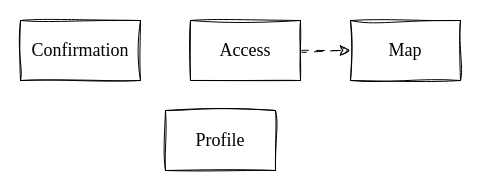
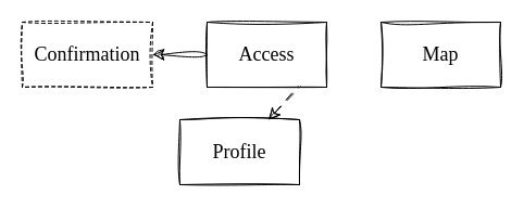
  <mxCell id="0" />
  <mxCell id="1" parent="0" />
- <mxCell id="3" style="edgeStyle=none;curved=1;sketch=1;hachureGap=4;jiggle=2;curveFitting=1;orthogonalLoop=1;jettySize=auto;html=1;exitX=1;exitY=0.5;exitDx=0;exitDy=0;entryX=0;entryY=0.5;entryDx=0;entryDy=0;fontSize=12;startSize=8;endSize=8;dashed=1;dashPattern=8 8;" edge="1" parent="1" source="4" target="6"><mxGeometry relative="1" as="geometry" /></mxCell>
+ <mxCell id="2" style="edgeStyle=none;curved=1;sketch=1;hachureGap=4;jiggle=2;curveFitting=1;orthogonalLoop=1;jettySize=auto;html=1;exitX=0;exitY=0.5;exitDx=0;exitDy=0;entryX=1;entryY=0.5;entryDx=0;entryDy=0;fontSize=12;startSize=8;endSize=8;" edge="1" parent="1" source="4" target="5"><mxGeometry relative="1" as="geometry" /></mxCell>
+ <mxCell id="3" style="edgeStyle=none;curved=1;sketch=1;hachureGap=4;jiggle=2;curveFitting=1;orthogonalLoop=1;jettySize=auto;html=1;exitX=1;exitY=0.5;exitDx=0;exitDy=0;fontSize=12;startSize=8;endSize=8;dashed=1;dashPattern=8 8;" edge="1" parent="1" source="4" target="7"><mxGeometry relative="1" as="geometry" /></mxCell>
  <mxCell id="4" value="Access" style="rounded=0;whiteSpace=wrap;html=1;sketch=1;hachureGap=4;jiggle=2;curveFitting=1;fontSize=18;fontFamily=Architects Daughter;fontSource=https%3A%2F%2Ffonts.googleapis.com%2Fcss%3Ffamily%3DArchitects%2BDaughter;" vertex="1" parent="1"><mxGeometry x="190" y="20" width="110" height="60" as="geometry" /></mxCell>
- <mxCell id="5" value="Confirmation" style="rounded=0;whiteSpace=wrap;html=1;sketch=1;hachureGap=4;jiggle=2;curveFitting=1;fontSize=18;fontFamily=Architects Daughter;fontSource=https%3A%2F%2Ffonts.googleapis.com%2Fcss%3Ffamily%3DArchitects%2BDaughter;" vertex="1" parent="1"><mxGeometry x="20" y="20" width="120" height="60" as="geometry" /></mxCell>
+ <mxCell id="5" value="Confirmation" style="rounded=0;whiteSpace=wrap;html=1;sketch=1;hachureGap=4;jiggle=2;curveFitting=1;fontSize=18;fontFamily=Architects Daughter;fontSource=https%3A%2F%2Ffonts.googleapis.com%2Fcss%3Ffamily%3DArchitects%2BDaughter;dashed=1;" vertex="1" parent="1"><mxGeometry x="20" y="20" width="120" height="60" as="geometry" /></mxCell>
  <mxCell id="6" value="Map" style="rounded=0;whiteSpace=wrap;html=1;sketch=1;hachureGap=4;jiggle=2;curveFitting=1;fontSize=18;fontFamily=Architects Daughter;fontSource=https%3A%2F%2Ffonts.googleapis.com%2Fcss%3Ffamily%3DArchitects%2BDaughter;" vertex="1" parent="1"><mxGeometry x="350" y="20" width="110" height="60" as="geometry" /></mxCell>
  <mxCell id="7" value="Profile" style="rounded=0;whiteSpace=wrap;html=1;sketch=1;hachureGap=4;jiggle=2;curveFitting=1;fontSize=18;fontFamily=Architects Daughter;fontSource=https%3A%2F%2Ffonts.googleapis.com%2Fcss%3Ffamily%3DArchitects%2BDaughter;" vertex="1" parent="1"><mxGeometry x="165" y="110" width="110" height="60" as="geometry" /></mxCell>
